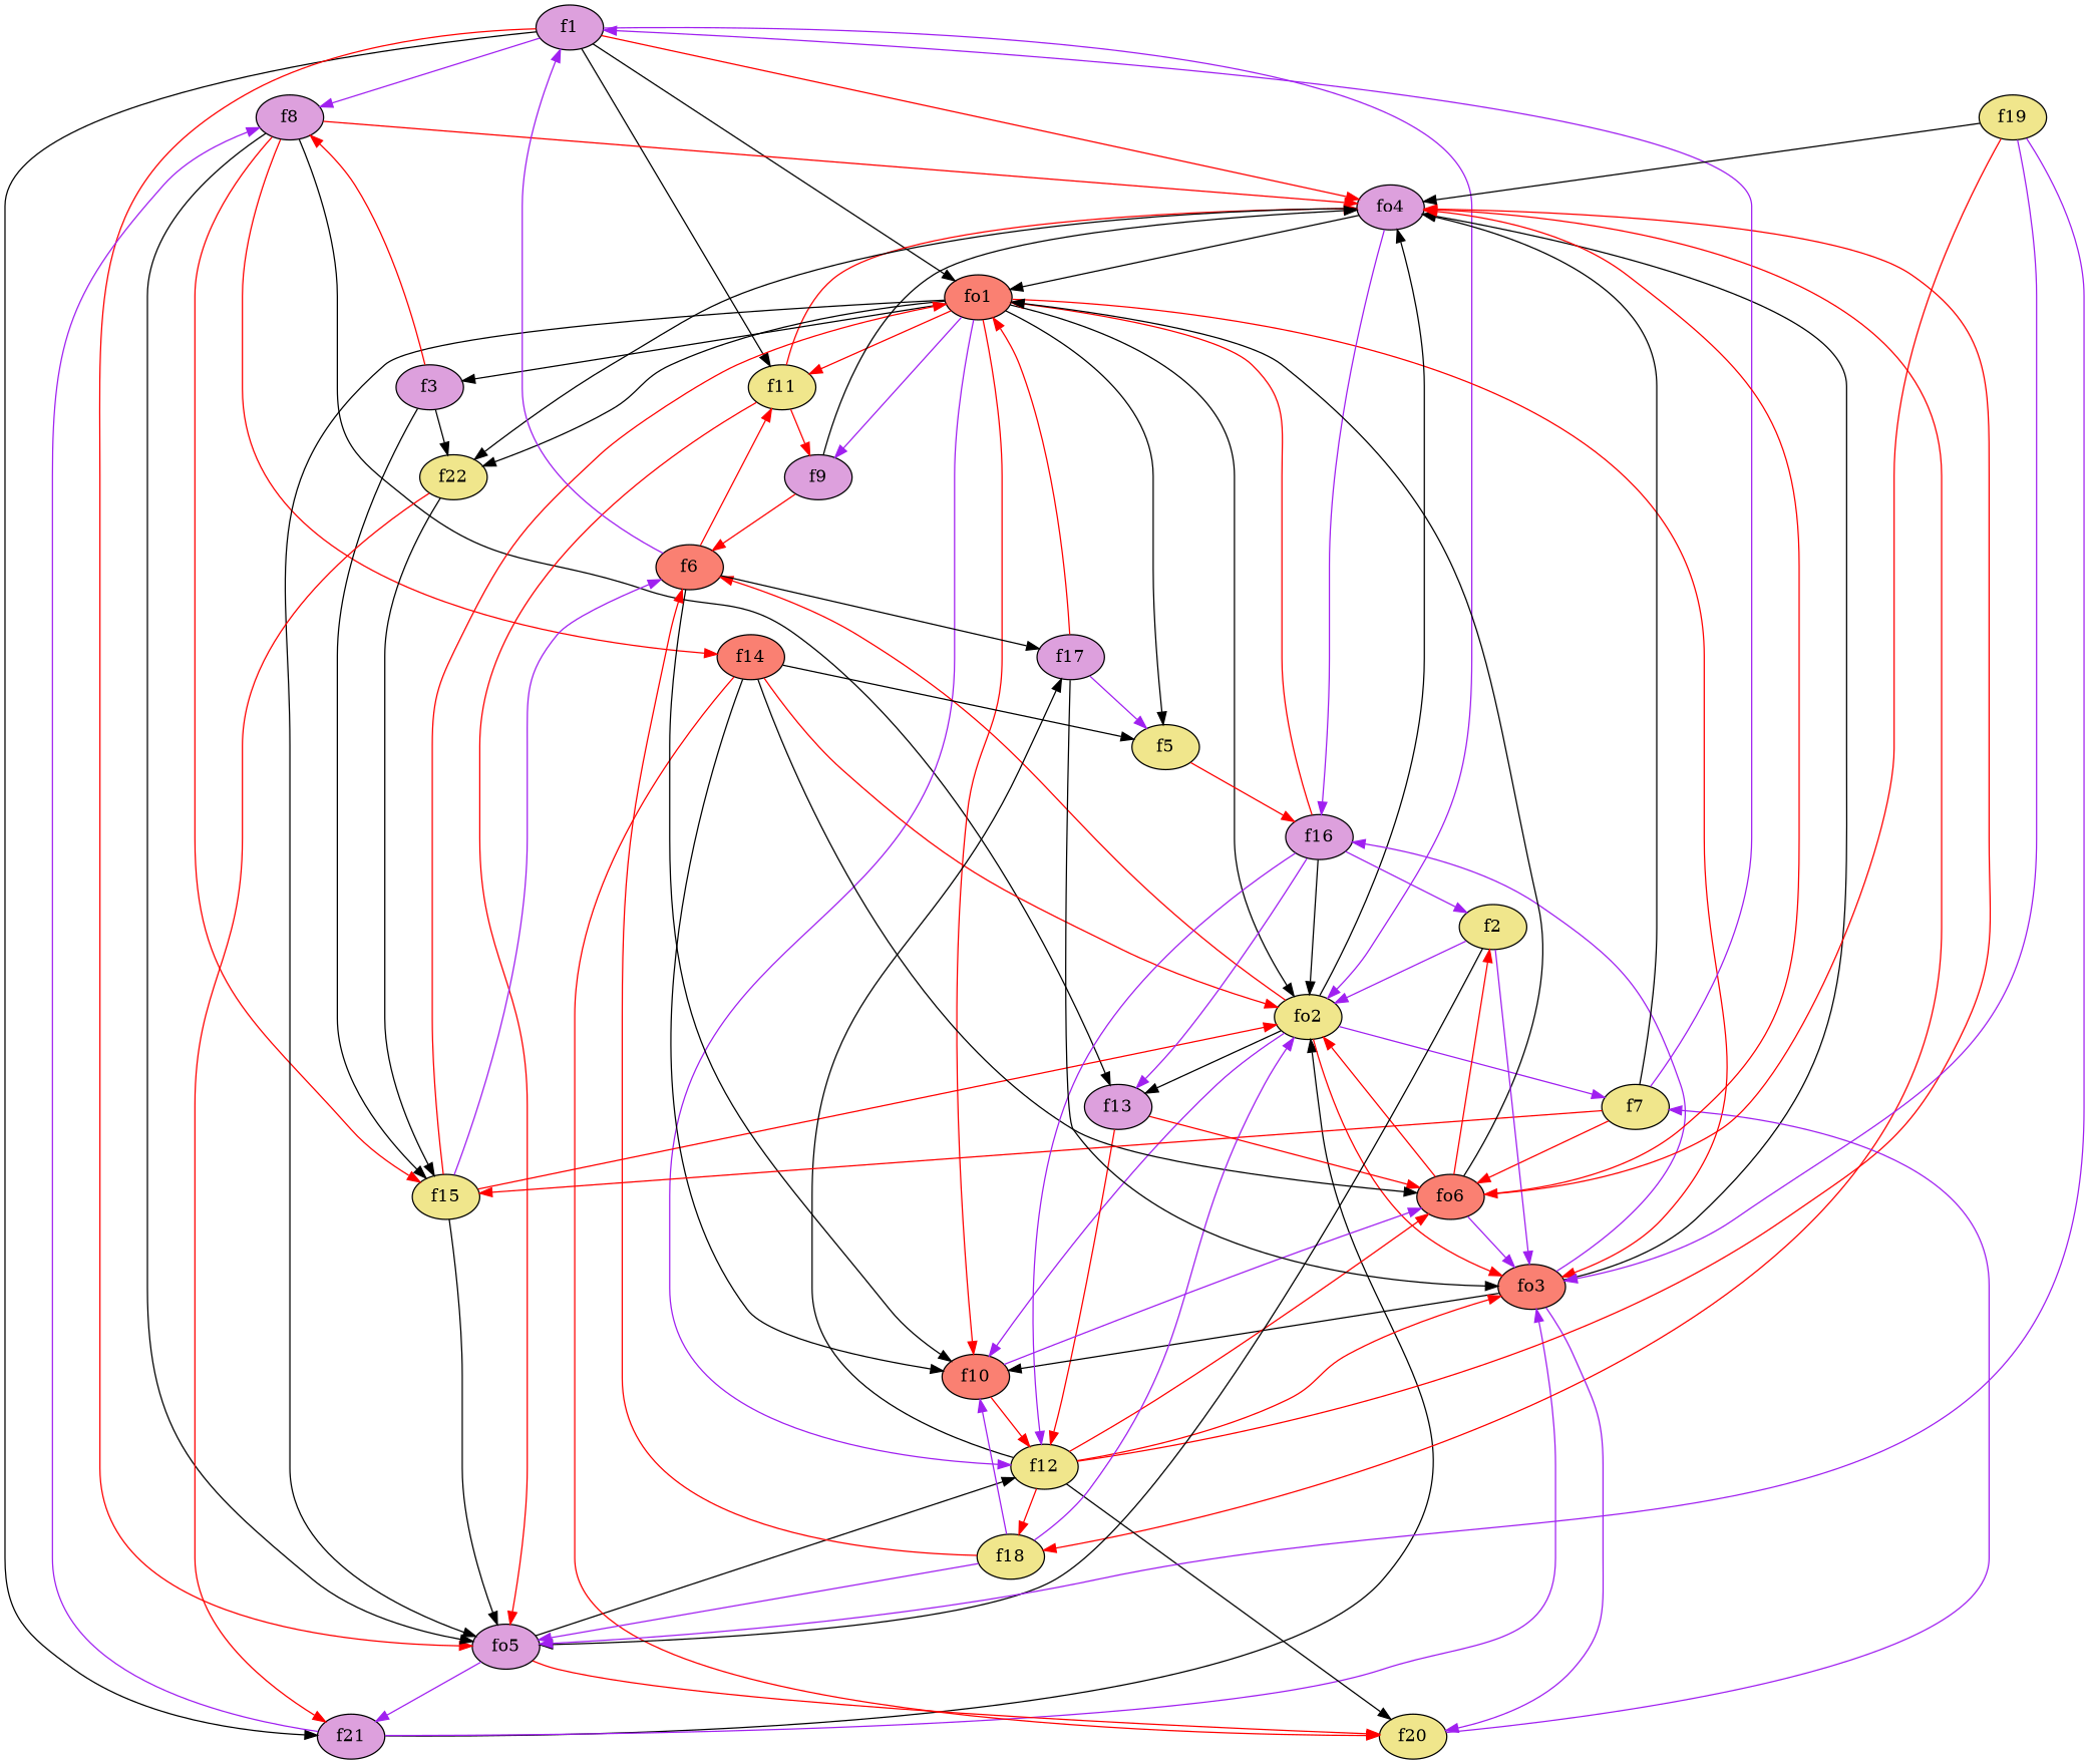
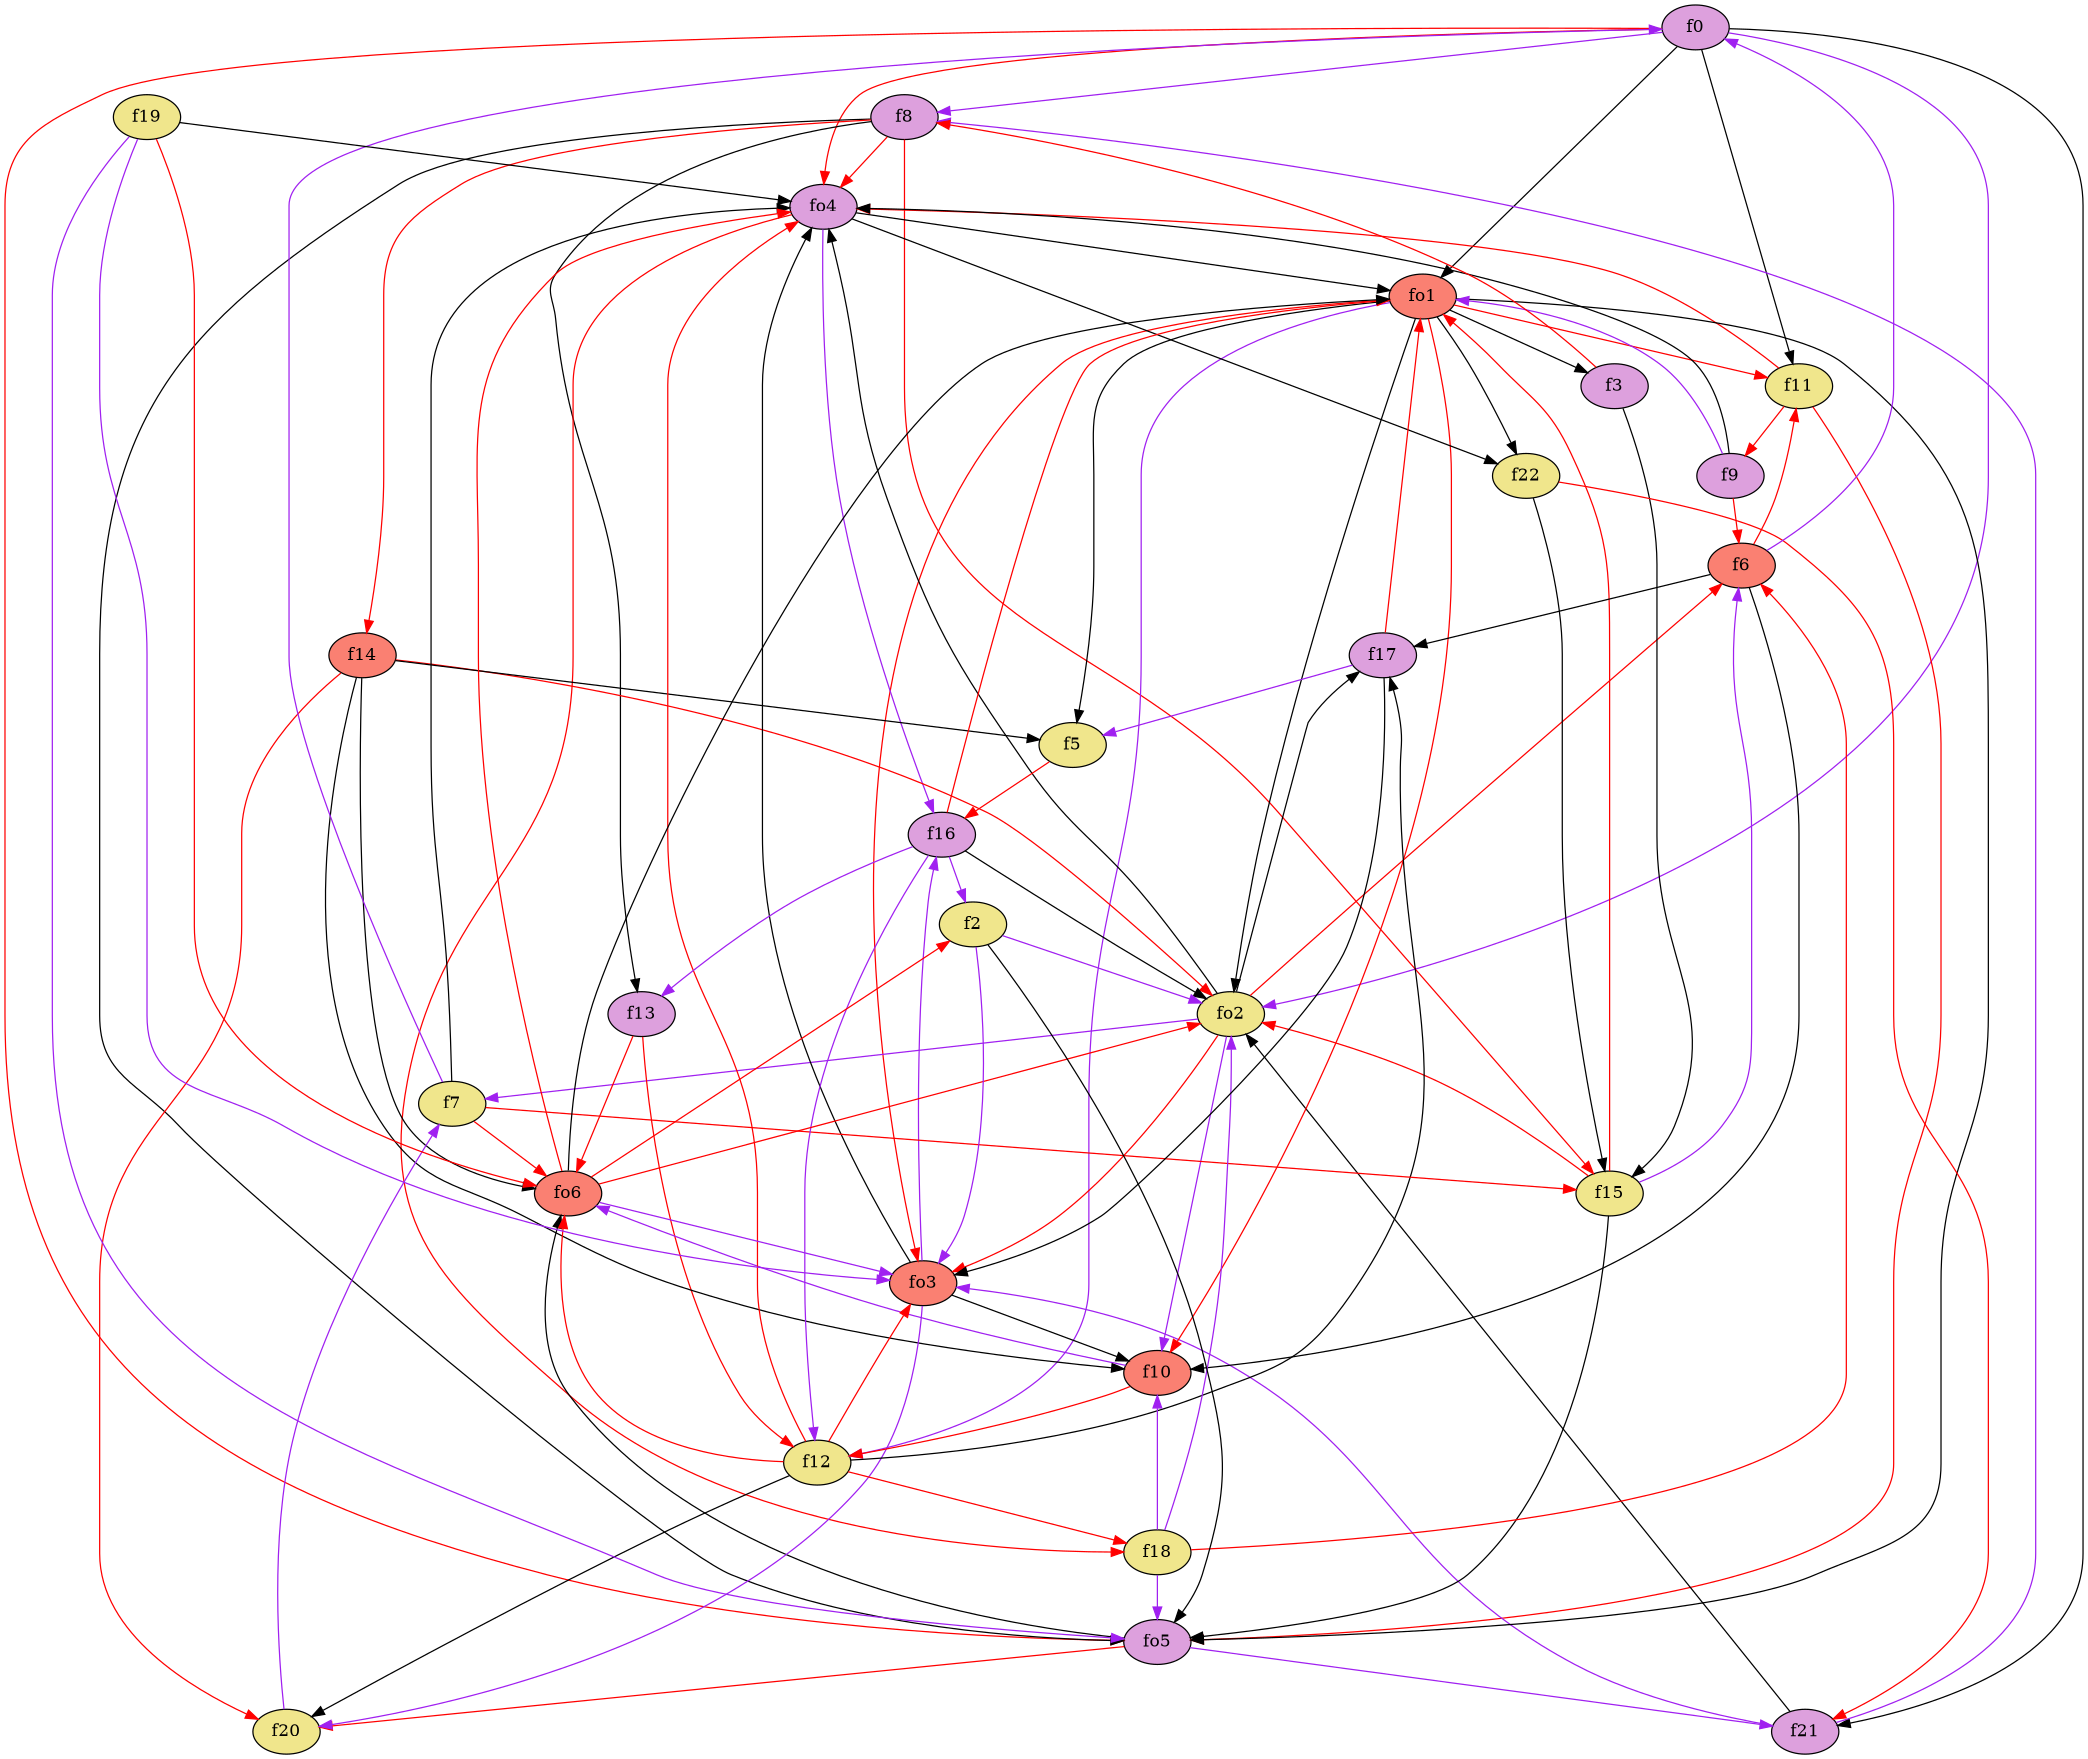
  strict digraph {
    node [fillcolor=khaki style=filled]
    edge [color=red weight=2]
-   f1 [fillcolor=plum]
+   f1 [fillcolor=plum label=f0]
    f8 [fillcolor=plum]
    f11
    f21 [fillcolor=plum]
    fo1 [fillcolor=salmon]
    fo2
    fo4 [fillcolor=plum]
    fo5 [fillcolor=plum]
    f15
    f13 [fillcolor=plum]
    f14 [fillcolor=salmon]
    f9 [fillcolor=plum]
    fo3 [fillcolor=salmon]
    f3 [fillcolor=plum]
    f22
    f5
    f10 [fillcolor=salmon]
    f12
    f6 [fillcolor=salmon]
    f7
    f16 [fillcolor=plum]
    f18
    f20
    fo6 [fillcolor=salmon]
    f2
    f17 [fillcolor=plum]
    f19
    f1 -> f8 [color=purple]
    f1 -> f11 [color=black]
    f1 -> f21 [color=black]
    f1 -> fo1 [color=black]
    f1 -> fo2 [color=purple]
    f1 -> fo4
    f1 -> fo5
    f8 -> fo4
    f8 -> fo5 [color=black]
    f8 -> f15
    f8 -> f13 [color=black]
    f8 -> f14
    f11 -> fo4
    f11 -> fo5
    f11 -> f9
    f21 -> f8 [color=purple]
    f21 -> fo2 [color=black]
    f21 -> fo3 [color=purple]
    fo1 -> f11
    fo1 -> fo2 [color=black]
    fo1 -> fo5 [color=black]
-   fo1 -> f9 [color=purple]
+   f9 -> fo1 [color=purple]
    fo1 -> fo3
    fo1 -> f3 [color=black]
    fo1 -> f22 [color=black]
    fo1 -> f5 [color=black]
    fo1 -> f10
    fo1 -> f12 [color=purple]
    fo2 -> fo4 [color=black]
-   fo2 -> f13 [color=black]
+   fo2 -> f17 [color=black]
    fo2 -> fo3
    fo2 -> f10 [color=purple]
    fo2 -> f6
    fo2 -> f7 [color=purple]
    fo4 -> fo1 [color=black]
    fo4 -> f22 [color=black]
    fo4 -> f16 [color=purple]
    fo4 -> f18
    fo5 -> f21 [color=purple]
    fo5 -> f20
-   fo5 -> f12 [color=black]
+   fo5 -> fo6 [color=black]
    f15 -> fo1
    f15 -> fo2
    f15 -> fo5 [color=black]
    f15 -> f6 [color=purple]
    f13 -> f12
    f13 -> fo6
    f14 -> fo2
    f14 -> f5 [color=black]
    f14 -> f10 [color=black]
    f14 -> f20
    f14 -> fo6 [color=black]
    f9 -> fo4 [color=black]
    f9 -> f6
    fo3 -> fo4 [color=black]
    fo3 -> f10 [color=black]
    fo3 -> f16 [color=purple]
    fo3 -> f20 [color=purple]
    f3 -> f8
    f3 -> f15 [color=black]
-   f3 -> f22 [color=black]
    f22 -> f21
    f22 -> f15 [color=black]
    f5 -> f16
    f10 -> f12
    f10 -> fo6 [color=purple]
    f12 -> fo4
    f12 -> fo3
    f12 -> f18
    f12 -> f20 [color=black]
    f12 -> fo6
    f12 -> f17 [color=black]
    f6 -> f1 [color=purple]
    f6 -> f11
    f6 -> f10 [color=black]
    f6 -> f17 [color=black]
    f7 -> f1 [color=purple]
    f7 -> fo4 [color=black]
    f7 -> f15
    f7 -> fo6
    f16 -> fo1
    f16 -> fo2 [color=black]
    f16 -> f13 [color=purple]
    f16 -> f12 [color=purple]
    f16 -> f2 [color=purple]
    f18 -> fo2 [color=purple]
    f18 -> fo5 [color=purple]
    f18 -> f10 [color=purple]
    f18 -> f6
    f20 -> f7 [color=purple]
    fo6 -> fo1 [color=black]
    fo6 -> fo2
    fo6 -> fo4
    fo6 -> fo3 [color=purple]
    fo6 -> f2
    f2 -> fo2 [color=purple]
    f2 -> fo5 [color=black]
    f2 -> fo3 [color=purple]
    f17 -> fo1
    f17 -> fo3 [color=black]
    f17 -> f5 [color=purple]
    f19 -> fo4 [color=black]
    f19 -> fo5 [color=purple]
    f19 -> fo3 [color=purple]
    f19 -> fo6
  }
